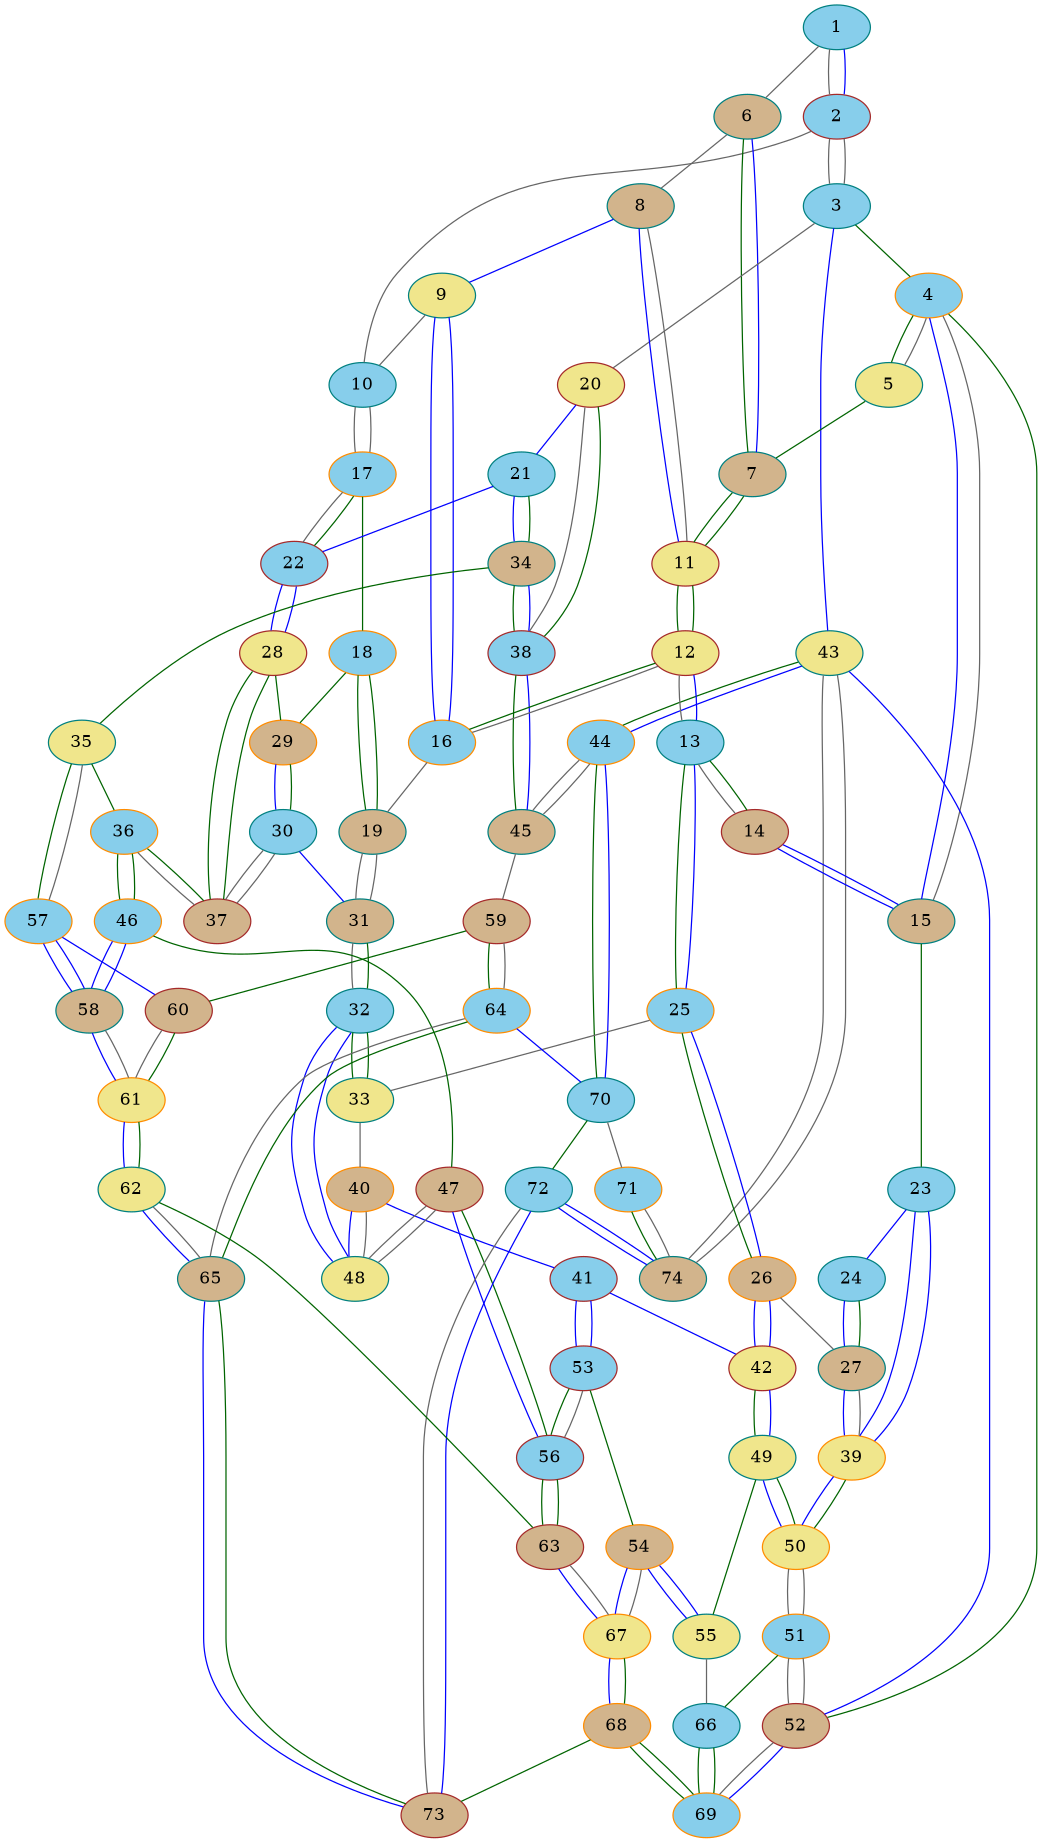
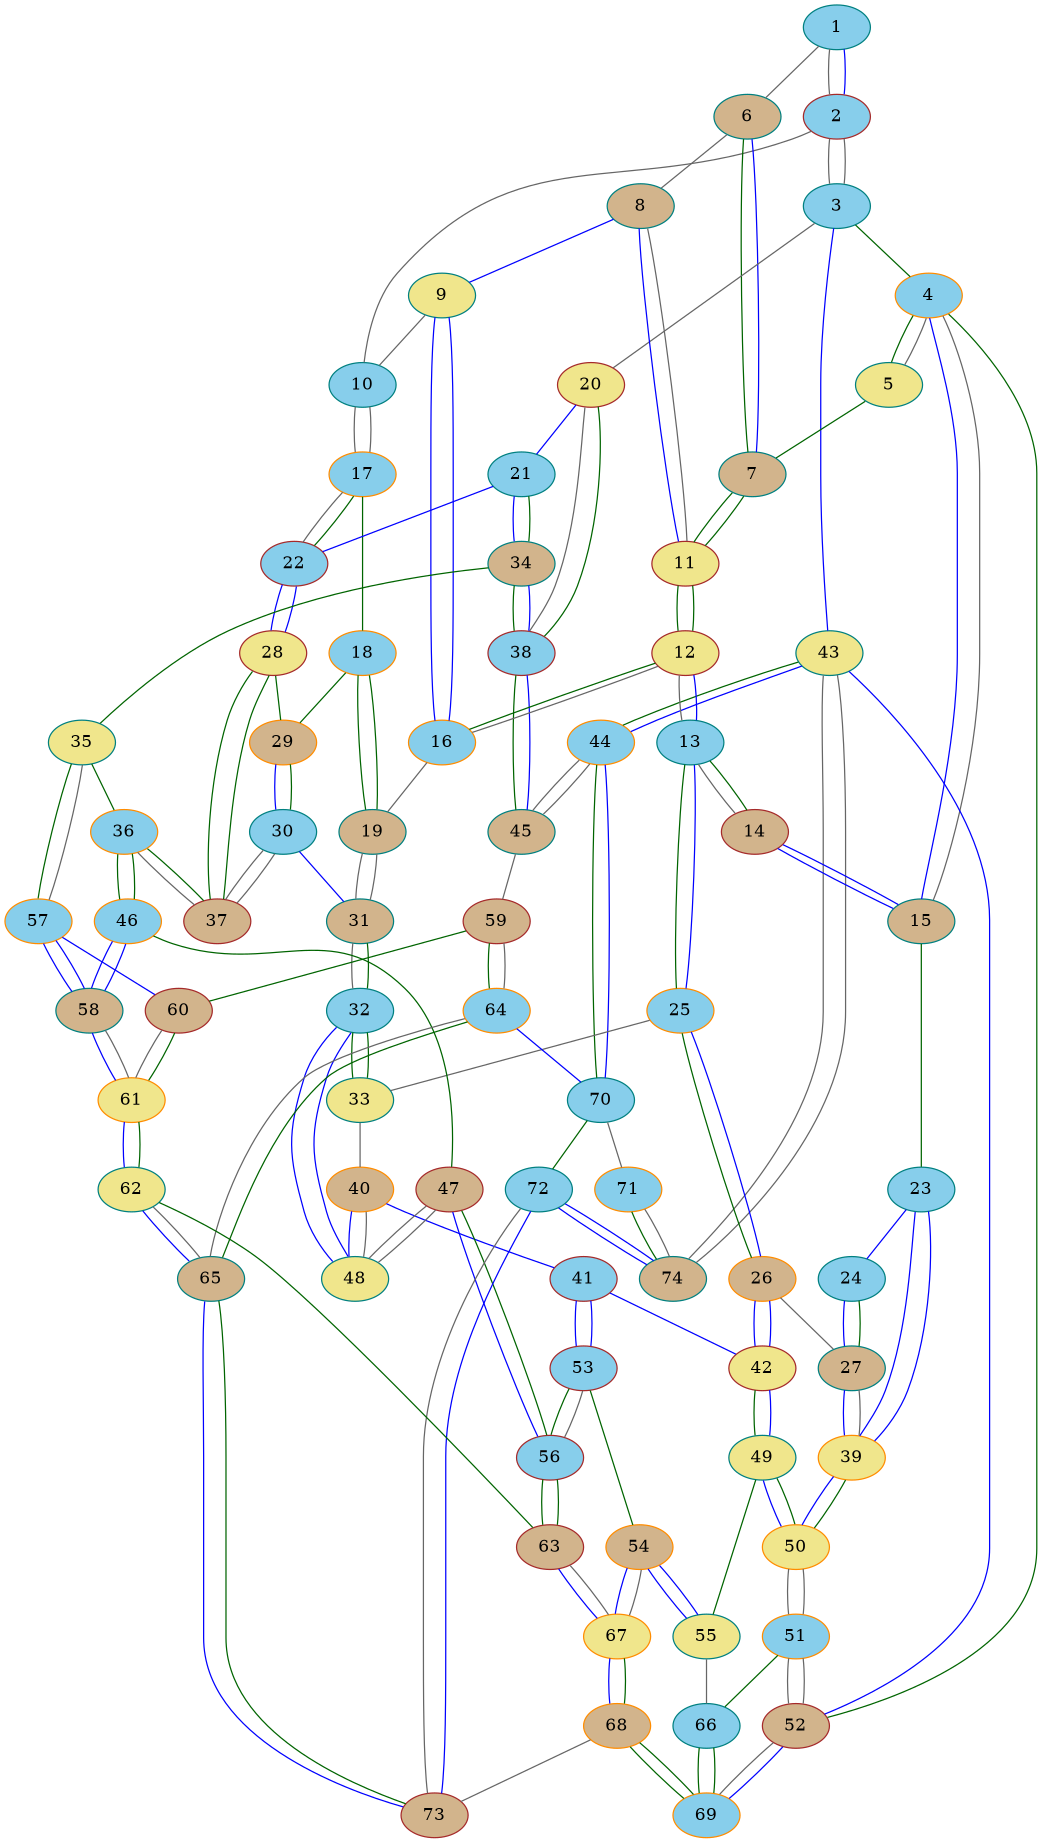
  graph {
    node [color=teal fillcolor=skyblue style=filled]
    edge [color=darkgreen]
    2 [color=brown]
    1
    6 [fillcolor=tan]
    3
    10
    7 [fillcolor=tan]
    8 [fillcolor=tan]
    4 [color=darkorange]
    20 [color=brown fillcolor=khaki]
    43 [fillcolor=khaki]
    17 [color=darkorange]
    5 [fillcolor=khaki]
    15 [fillcolor=tan]
    52 [color=brown fillcolor=tan]
    21
    38 [color=brown]
    44 [color=darkorange]
    74 [fillcolor=tan]
    23
    69 [color=darkorange]
    11 [color=brown fillcolor=khaki]
    9 [fillcolor=khaki]
    12 [color=brown fillcolor=khaki]
    16 [color=darkorange]
    19 [fillcolor=tan]
    18 [color=darkorange]
    22 [color=brown]
    13
    14 [color=brown fillcolor=tan]
    25 [color=darkorange]
    26 [color=darkorange fillcolor=tan]
    33 [fillcolor=khaki]
    24
    39 [color=darkorange fillcolor=khaki]
    31 [fillcolor=tan]
    29 [color=darkorange fillcolor=tan]
    28 [color=brown fillcolor=khaki]
    30
    32
    34 [fillcolor=tan]
    45 [fillcolor=tan]
    35 [fillcolor=khaki]
    37 [color=brown fillcolor=tan]
    27 [fillcolor=tan]
    50 [color=darkorange fillcolor=khaki]
    42 [color=brown fillcolor=khaki]
    40 [color=darkorange fillcolor=tan]
    49 [fillcolor=khaki]
    48 [fillcolor=khaki]
    41 [color=brown]
    36 [color=darkorange]
    57 [color=darkorange]
    46 [color=darkorange]
    58 [fillcolor=tan]
    60 [color=brown fillcolor=tan]
    47 [color=brown fillcolor=tan]
    59 [color=brown fillcolor=tan]
    51 [color=darkorange]
    53 [color=brown]
    56 [color=brown]
    54 [color=darkorange fillcolor=tan]
    55 [fillcolor=khaki]
    70
    71 [color=darkorange]
    72
    64 [color=darkorange]
    61 [color=darkorange fillcolor=khaki]
    63 [color=brown fillcolor=tan]
    66
    67 [color=darkorange fillcolor=khaki]
    68 [color=darkorange fillcolor=tan]
    62 [fillcolor=khaki]
    65 [fillcolor=tan]
    73 [color=brown fillcolor=tan]
    2 -- 3 [color=gray40]
    2 -- 3 [color=gray40]
    2 -- 10 [color=gray40]
    1 -- 2 [color=gray40]
    1 -- 2 [color=blue]
    1 -- 6 [color=gray40]
    6 -- 7
    6 -- 7 [color=blue]
    6 -- 8 [color=gray40]
    3 -- 4
    3 -- 20 [color=gray40]
    3 -- 43 [color=blue]
    10 -- 17 [color=gray40]
    10 -- 17 [color=gray40]
    7 -- 11
    7 -- 11
    8 -- 11 [color=blue]
    8 -- 11 [color=gray40]
    8 -- 9 [color=blue]
    4 -- 5
    4 -- 5 [color=gray40]
    4 -- 15 [color=blue]
    4 -- 15 [color=gray40]
    4 -- 52
    20 -- 21 [color=blue]
    20 -- 38 [color=gray40]
    20 -- 38
    43 -- 52 [color=blue]
    43 -- 44
    43 -- 44 [color=blue]
    43 -- 74 [color=gray40]
    43 -- 74 [color=gray40]
    17 -- 18
    17 -- 22 [color=gray40]
    17 -- 22
    5 -- 7
    15 -- 23
    52 -- 69 [color=gray40]
    52 -- 69 [color=blue]
    21 -- 22 [color=blue]
    21 -- 34 [color=blue]
    21 -- 34
    38 -- 45
    38 -- 45 [color=blue]
    44 -- 45 [color=gray40]
    44 -- 45 [color=gray40]
    44 -- 70
    44 -- 70 [color=blue]
    23 -- 24 [color=blue]
    23 -- 39 [color=blue]
    23 -- 39 [color=blue]
    11 -- 12
    11 -- 12
    9 -- 10 [color=gray40]
    9 -- 16 [color=blue]
    9 -- 16 [color=blue]
    12 -- 16
    12 -- 16 [color=gray40]
    12 -- 13 [color=gray40]
    12 -- 13 [color=blue]
    16 -- 19 [color=gray40]
    19 -- 31 [color=gray40]
    19 -- 31 [color=gray40]
    18 -- 19
    18 -- 19
    18 -- 29
    22 -- 28 [color=blue]
    22 -- 28 [color=blue]
    13 -- 14 [color=gray40]
    13 -- 14
    13 -- 25
    13 -- 25 [color=blue]
    14 -- 15 [color=blue]
    14 -- 15 [color=blue]
    25 -- 26
    25 -- 26 [color=blue]
    25 -- 33 [color=gray40]
    26 -- 27 [color=gray40]
    26 -- 42 [color=blue]
    26 -- 42 [color=blue]
    33 -- 40 [color=gray40]
    24 -- 27 [color=blue]
    24 -- 27
    39 -- 50 [color=blue]
    39 -- 50
    31 -- 32 [color=gray40]
    31 -- 32
    29 -- 30 [color=blue]
    29 -- 30
    28 -- 29
    28 -- 37
    28 -- 37
    30 -- 31 [color=blue]
    30 -- 37 [color=gray40]
    30 -- 37 [color=gray40]
    32 -- 33
    32 -- 33
    32 -- 48 [color=blue]
    32 -- 48 [color=blue]
    34 -- 38
    34 -- 38 [color=blue]
    34 -- 35
    45 -- 59 [color=gray40]
    35 -- 36
    35 -- 57
    35 -- 57 [color=gray40]
    27 -- 39 [color=blue]
    27 -- 39 [color=gray40]
    50 -- 51 [color=gray40]
    50 -- 51 [color=gray40]
    42 -- 49
    42 -- 49 [color=blue]
    40 -- 48 [color=blue]
    40 -- 48 [color=gray40]
    40 -- 41 [color=blue]
    49 -- 50 [color=blue]
    49 -- 50
    49 -- 55
    41 -- 42 [color=blue]
    41 -- 53 [color=blue]
    41 -- 53 [color=blue]
    36 -- 37 [color=gray40]
    36 -- 37
    36 -- 46
    36 -- 46
    57 -- 58 [color=blue]
    57 -- 58 [color=blue]
    57 -- 60 [color=blue]
    46 -- 58 [color=blue]
    46 -- 58 [color=blue]
    46 -- 47
    58 -- 61 [color=blue]
    58 -- 61 [color=gray40]
    60 -- 61 [color=gray40]
    60 -- 61
    47 -- 48 [color=gray40]
    47 -- 48 [color=gray40]
    47 -- 56 [color=blue]
    47 -- 56
    59 -- 60
    59 -- 64
    59 -- 64 [color=gray40]
    51 -- 52 [color=gray40]
    51 -- 52 [color=gray40]
    51 -- 66
    53 -- 56
    53 -- 56 [color=gray40]
    53 -- 54
    56 -- 63
    56 -- 63
    54 -- 55 [color=blue]
    54 -- 55 [color=blue]
    54 -- 67 [color=blue]
    54 -- 67 [color=gray40]
    55 -- 66 [color=gray40]
    70 -- 71 [color=gray40]
    70 -- 72
    71 -- 74
    71 -- 74 [color=gray40]
    72 -- 74 [color=blue]
    72 -- 74 [color=blue]
    72 -- 73 [color=gray40]
    72 -- 73 [color=blue]
    64 -- 70 [color=blue]
    64 -- 65 [color=gray40]
    64 -- 65
    61 -- 62 [color=blue]
    61 -- 62
    63 -- 67 [color=blue]
    63 -- 67 [color=gray40]
    66 -- 69
    66 -- 69
    67 -- 68 [color=blue]
    67 -- 68
    68 -- 69
    68 -- 69
-   68 -- 73
+   68 -- 73 [color=gray40]
    62 -- 63
    62 -- 65 [color=blue]
    62 -- 65 [color=gray40]
    65 -- 73 [color=blue]
    65 -- 73
  }
